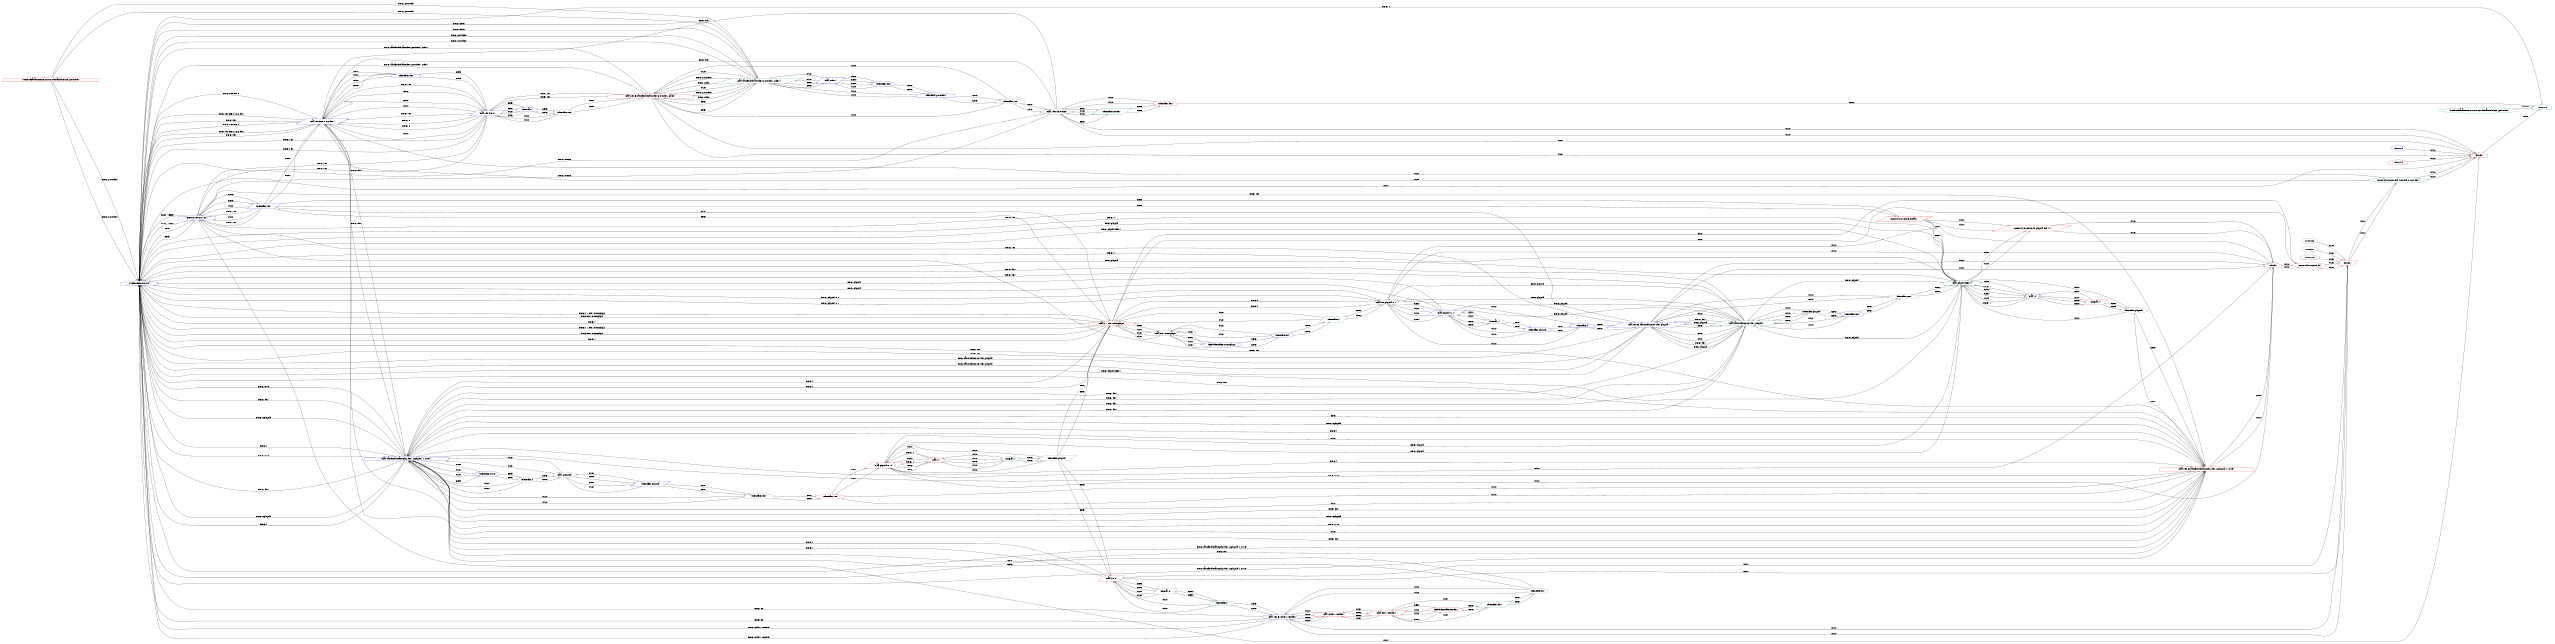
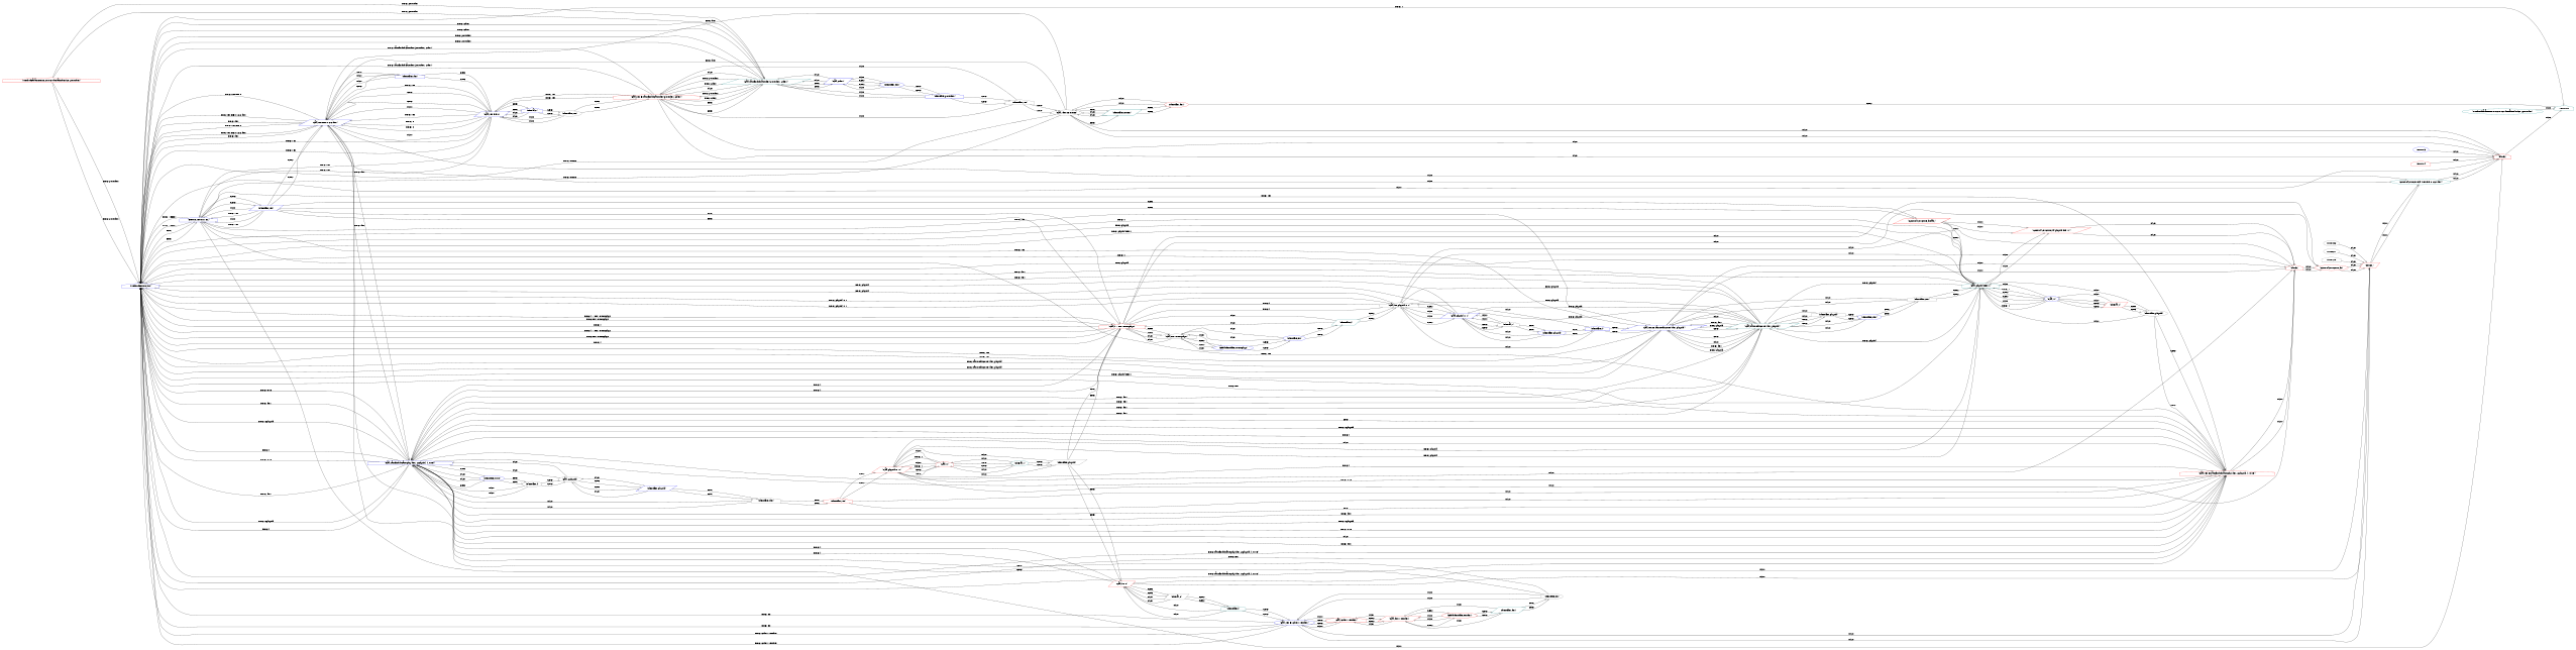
  digraph {
    rankdir=LR
    node [color=blue shape=house]
    edge [arrowhead=onormal]
    n1 [label="(MethodReturn,int)"]
    n2 [label="(Return,return res;)"]
    1000100 [color=teal]
    n4 [color=red label="(Block,)"]
    n5 [label="(Identifier,res)" shape=parallelogram]
    n6 [color=red label="(MethodParameterIn,struct domain_device *port_dev)"]
    n7 [color=teal label="(Call,sas_find_bcast_dev(port_dev, &dev))" shape=parallelogram]
    n8 [color=red label="(Call,res = sas_find_bcast_dev(port_dev, &dev))"]
    n9 [label="(Call,&dev)" shape=parallelogram]
    n10 [color=teal label="(MethodParameterOut,struct domain_device *port_dev)" shape=ellipse]
    n11 [color=red label="(ControlStructure,do)" shape=ellipse]
    n12 [color=red label="(Block,)" shape=parallelogram]
    n13 [color=teal label="(ControlStructure,if (res == 0 && dev))" shape=ellipse]
    n14 [color=red label="(Block,)"]
    n15 [color=red label="(Call,-1)"]
    n16 [color=teal label="(Literal,1)" shape=ellipse]
    n17 [color=red label="(Call,phy_id = -1)" shape=parallelogram]
    n18 [color=gray40 label="(Identifier,phy_id)" shape=parallelogram]
    n19 [color=teal label="(Call,phy_id == -1)"]
    n20 [color=red label="(Call,i < ex->num_phys)"]
    n21 [color=red label="(Call,i = 0)" shape=parallelogram]
    n22 [color=teal label="(Call,sas_rediscover(dev, phy_id))" shape=parallelogram]
    n23 [label="(Call,-1)" shape=ellipse]
    n24 [color=red label="(ControlStructure,if (phy_id == -1))" shape=parallelogram]
    n25 [label="(Call,sas_find_bcast_phy(dev, &phy_id, i, true))"]
    n26 [color=gray40 label="(Call,ex->num_phys)"]
    n27 [color=gray40 label="(Literal,0)" shape=parallelogram]
    n28 [color=gray40 label="(Identifier,dev)"]
    n29 [color=red label="(Identifier,res)"]
    n30 [color=red label="(Call,res = sas_find_bcast_phy(dev, &phy_id, i, true))"]
    n31 [label="(Identifier,true)" shape=ellipse]
    n32 [color=gray40 label="(Call,&phy_id)" shape=ellipse]
    n33 [label="(Identifier,phy_id)" shape=parallelogram]
    n34 [color=gray40 label="(Identifier,i)" shape=ellipse]
    n35 [color=gray40 label="(Identifier,phy_id)"]
    n36 [label="(Call,res = sas_rediscover(dev, phy_id))" shape=parallelogram]
    n37 [color=gray40 label="(Call,i = phy_id + 1)"]
    n38 [label="(Call,phy_id + 1)" shape=parallelogram]
    n39 [color=red label="(Literal,1)" shape=parallelogram]
    n40 [color=gray40 label="(Identifier,phy_id)" shape=ellipse]
    n41 [color=red label="(ControlStructure,break;)" shape=parallelogram]
    n42 [label="(Identifier,dev)" shape=ellipse]
    n43 [color=gray40 label="(Literal,1)"]
    n44 [color=gray40 label="(Identifier,res)"]
    n45 [label="(Identifier,phy_id)" shape=ellipse]
    n46 [label="(Identifier,i)"]
    n47 [label="(FieldIdentifier,num_phys)" shape=ellipse]
    n48 [color=teal label="(Identifier,i)" shape=parallelogram]
    n49 [label="(Identifier,ex)" shape=ellipse]
    n50 [label="(Call,res == 0 && dev)" shape=parallelogram]
    n51 [label="(Call,res == 0)" shape=parallelogram]
    n52 [label="(Identifier,dev)"]
    n53 [color=gray40 label="(Call,*dev = NULL)" shape=ellipse]
    n54 [color=teal label="(Identifier,NULL)" shape=parallelogram]
    n55 [color=red label="(Identifier,dev)" shape=ellipse]
    n56 [label="(Literal,0)"]
    n57 [color=gray40 label="(Identifier,res)"]
    n58 [label="(Identifier,port_dev)"]
    n59 [label="(Identifier,dev)" shape=ellipse]
    n60 [color=gray40 label="(Identifier,res)" shape=ellipse]
    n61 [label="(Call,*ex = &dev->ex_dev)" shape=ellipse]
    n62 [color=red label="(Call,&dev->ex_dev)"]
    n63 [color=red label="(Call,dev->ex_dev)" shape=parallelogram]
    n64 [color=gray40 label="(Identifier,ex)" shape=ellipse]
    n65 [color=red label="(FieldIdentifier,ex_dev)" shape=ellipse]
    n66 [color=teal label="(Identifier,dev)" shape=parallelogram]
    n67 [color=teal label="(Identifier,i)"]
    1000103 [shape=ellipse]
    1000104 [color=red]
    n70 [color=gray40 label=1000821 shape=ellipse]
    1000128 [color=gray40]
    1000132 [color=gray40 shape=ellipse]
    n1 -> n2 [arrowhead=odot label="CFG: "]
    n1 -> n2 [label="CFG: "]
    n1 -> 1000100 [label="DDG: 1"]
    n2 -> n1 [arrowhead=odot label="DDG: <RET>"]
    n2 -> n1 [arrowhead=odot label="DDG: <RET>"]
    n2 -> n4 [label="AST: "]
    n2 -> n4 [label="AST: "]
    n2 -> n5 [arrowhead=odot label="CFG: "]
    n2 -> n5 [label="CFG: "]
    n4 -> 1000100 [arrowhead=odot label="AST: "]
    n5 -> n2 [arrowhead=odot label="AST: "]
    n5 -> n2 [label="DDG: res"]
    n5 -> n2 [arrowhead=odot label="AST: "]
    n5 -> n2 [label="DDG: res"]
    n5 -> n20 [label="CFG: "]
    n5 -> n20 [arrowhead=odot label="CFG: "]
    n5 -> n41 [label="CFG: "]
    n5 -> n41 [arrowhead=odot label="CFG: "]
    n5 -> n50 [label="CFG: "]
    n5 -> n50 [label="CFG: "]
    n6 -> n1 [label="DDG: port_dev"]
    n6 -> n1 [label="DDG: port_dev"]
    n6 -> n7 [label="DDG: port_dev"]
    n6 -> n7 [label="DDG: port_dev"]
    n7 -> n1 [label="DDG: &dev"]
    n7 -> n1 [label="DDG: port_dev"]
    n7 -> n1 [arrowhead=odot label="DDG: &dev"]
    n7 -> n1 [arrowhead=odot label="DDG: port_dev"]
    n7 -> n8 [label="AST: "]
    n7 -> n8 [label="DDG: port_dev"]
    n7 -> n8 [arrowhead=odot label="DDG: &dev"]
    n7 -> n8 [label="AST: "]
    n7 -> n8 [label="DDG: port_dev"]
    n7 -> n8 [arrowhead=odot label="DDG: &dev"]
    n7 -> n9 [arrowhead=odot label="CFG: "]
    n7 -> n9 [label="CFG: "]
    n8 -> n1 [arrowhead=odot label="DDG: sas_find_bcast_dev(port_dev, &dev)"]
    n8 -> n1 [label="DDG: sas_find_bcast_dev(port_dev, &dev)"]
    n8 -> n4 [label="AST: "]
    n8 -> n4 [arrowhead=odot label="AST: "]
    n8 -> n7 [label="CFG: "]
    n8 -> n7 [arrowhead=odot label="CFG: "]
    n8 -> n51 [label="DDG: res"]
    n8 -> n51 [arrowhead=odot label="DDG: res"]
    n9 -> n7 [arrowhead=odot label="AST: "]
    n9 -> n7 [arrowhead=odot label="AST: "]
    n9 -> n59 [label="CFG: "]
    n9 -> n59 [label="CFG: "]
-   n10 -> 1000100 [label="NULL: "]
+   n10 -> 1000100 [label="AST: "]
    n11 -> n12 [arrowhead=odot label="AST: "]
    n11 -> n12 [arrowhead=odot label="AST: "]
    n12 -> n13 [arrowhead=odot label="AST: "]
    n12 -> n13 [label="AST: "]
    n13 -> n4 [label="AST: "]
    n13 -> n4 [label="AST: "]
    n14 -> n11 [arrowhead=odot label="AST: "]
    n14 -> n11 [label="AST: "]
    n15 -> n16 [arrowhead=odot label="CFG: "]
    n15 -> n16 [label="CFG: "]
    n15 -> n17 [label="AST: "]
    n15 -> n17 [arrowhead=odot label="DDG: 1"]
    n15 -> n17 [arrowhead=odot label="AST: "]
    n15 -> n17 [arrowhead=odot label="DDG: 1"]
    n16 -> n15 [arrowhead=odot label="AST: "]
    n16 -> n15 [label="AST: "]
    n16 -> n18 [arrowhead=odot label="CFG: "]
    n16 -> n18 [label="CFG: "]
    n17 -> n14 [label="AST: "]
    n17 -> n14 [label="AST: "]
    n17 -> n15 [arrowhead=odot label="CFG: "]
    n17 -> n15 [label="CFG: "]
    n17 -> n19 [label="DDG: phy_id"]
    n17 -> n19 [label="DDG: phy_id"]
    n18 -> n17 [arrowhead=odot label="AST: "]
    n18 -> n17 [label="AST: "]
    n18 -> n20 [arrowhead=odot label="CFG: "]
    n18 -> n20 [label="CFG: "]
    n18 -> n21 [arrowhead=odot label="CFG: "]
    n18 -> n21 [arrowhead=odot label="CFG: "]
    n19 -> n1 [arrowhead=odot label="DDG: -1"]
    n19 -> n1 [arrowhead=odot label="DDG: phy_id"]
    n19 -> n1 [label="DDG: phy_id == -1"]
    n19 -> n1 [label="DDG: -1"]
    n19 -> n1 [label="DDG: phy_id"]
    n19 -> n1 [label="DDG: phy_id == -1"]
    n19 -> n22 [label="DDG: phy_id"]
    n19 -> n22 [arrowhead=odot label="DDG: phy_id"]
    n19 -> n23 [label="CFG: "]
    n19 -> n23 [label="CFG: "]
    n19 -> n24 [label="AST: "]
    n19 -> n24 [arrowhead=odot label="AST: "]
    n20 -> n1 [label="DDG: i"]
    n20 -> n1 [arrowhead=odot label="DDG: i < ex->num_phys"]
    n20 -> n1 [arrowhead=odot label="DDG: ex->num_phys"]
    n20 -> n1 [arrowhead=odot label="DDG: i"]
    n20 -> n1 [label="DDG: i < ex->num_phys"]
    n20 -> n1 [arrowhead=odot label="DDG: ex->num_phys"]
    n20 -> n11 [arrowhead=odot label="AST: "]
    n20 -> n11 [label="AST: "]
    n20 -> n25 [label="DDG: i"]
    n20 -> n25 [label="DDG: i"]
    n20 -> n26 [arrowhead=odot label="CFG: "]
    n20 -> n26 [arrowhead=odot label="CFG: "]
    n21 -> n12 [arrowhead=odot label="AST: "]
    n21 -> n12 [label="AST: "]
    n21 -> n25 [arrowhead=odot label="DDG: i"]
    n21 -> n25 [arrowhead=odot label="DDG: i"]
    n21 -> n27 [arrowhead=odot label="CFG: "]
    n21 -> n27 [arrowhead=odot label="CFG: "]
    n22 -> n1 [label="DDG: dev"]
    n22 -> n1 [arrowhead=odot label="DDG: dev"]
    n22 -> n25 [label="DDG: dev"]
    n22 -> n25 [label="DDG: dev"]
    n22 -> n35 [arrowhead=odot label="CFG: "]
    n22 -> n35 [label="CFG: "]
    n22 -> n36 [label="AST: "]
    n22 -> n36 [label="DDG: dev"]
    n22 -> n36 [arrowhead=odot label="DDG: phy_id"]
    n22 -> n36 [arrowhead=odot label="AST: "]
    n22 -> n36 [label="DDG: dev"]
    n22 -> n36 [label="DDG: phy_id"]
    n22 -> n37 [arrowhead=odot label="DDG: phy_id"]
    n22 -> n37 [label="DDG: phy_id"]
    n22 -> n38 [arrowhead=odot label="DDG: phy_id"]
    n22 -> n38 [arrowhead=odot label="DDG: phy_id"]
    n23 -> n19 [label="AST: "]
    n23 -> n19 [arrowhead=odot label="DDG: 1"]
    n23 -> n19 [label="AST: "]
    n23 -> n19 [label="DDG: 1"]
    n23 -> n39 [label="CFG: "]
    n23 -> n39 [label="CFG: "]
    n24 -> n14 [label="AST: "]
    n24 -> n14 [arrowhead=odot label="AST: "]
    n25 -> n1 [arrowhead=odot label="DDG: dev"]
    n25 -> n1 [label="DDG: &phy_id"]
    n25 -> n1 [label="DDG: i"]
    n25 -> n1 [arrowhead=odot label="DDG: true"]
    n25 -> n1 [arrowhead=odot label="DDG: dev"]
    n25 -> n1 [arrowhead=odot label="DDG: &phy_id"]
    n25 -> n1 [label="DDG: i"]
    n25 -> n1 [label="DDG: true"]
    n25 -> n22 [label="DDG: dev"]
    n25 -> n22 [label="DDG: dev"]
    n25 -> n30 [label="AST: "]
    n25 -> n30 [arrowhead=odot label="DDG: dev"]
    n25 -> n30 [arrowhead=odot label="DDG: &phy_id"]
    n25 -> n30 [label="DDG: i"]
    n25 -> n30 [label="DDG: true"]
    n25 -> n30 [arrowhead=odot label="AST: "]
    n25 -> n30 [label="DDG: dev"]
    n25 -> n30 [arrowhead=odot label="DDG: &phy_id"]
    n25 -> n30 [arrowhead=odot label="DDG: i"]
    n25 -> n30 [arrowhead=odot label="DDG: true"]
    n25 -> n31 [arrowhead=odot label="CFG: "]
    n25 -> n31 [arrowhead=odot label="CFG: "]
    n26 -> n20 [label="AST: "]
    n26 -> n20 [label="AST: "]
    n26 -> n47 [arrowhead=odot label="CFG: "]
    n26 -> n47 [label="CFG: "]
    n27 -> n21 [label="AST: "]
    n27 -> n21 [arrowhead=odot label="AST: "]
    n27 -> n67 [arrowhead=odot label="CFG: "]
    n27 -> n67 [label="CFG: "]
    n28 -> n25 [label="AST: "]
    n28 -> n25 [label="AST: "]
    n28 -> n29 [label="CFG: "]
    n28 -> n29 [arrowhead=odot label="CFG: "]
    n29 -> n17 [label="CFG: "]
    n29 -> n17 [label="CFG: "]
    n29 -> n30 [arrowhead=odot label="AST: "]
    n29 -> n30 [label="AST: "]
    n30 -> n1 [arrowhead=odot label="DDG: res"]
    n30 -> n1 [label="DDG: sas_find_bcast_phy(dev, &phy_id, i, true)"]
    n30 -> n1 [arrowhead=odot label="DDG: res"]
    n30 -> n1 [label="DDG: sas_find_bcast_phy(dev, &phy_id, i, true)"]
    n30 -> n2 [arrowhead=odot label="DDG: res"]
    n30 -> n2 [arrowhead=odot label="DDG: res"]
    n30 -> n14 [label="AST: "]
    n30 -> n14 [arrowhead=odot label="AST: "]
    n30 -> n25 [label="CFG: "]
    n30 -> n25 [arrowhead=odot label="CFG: "]
    n31 -> n25 [arrowhead=odot label="AST: "]
    n31 -> n25 [label="AST: "]
    n31 -> n34 [label="CFG: "]
    n31 -> n34 [arrowhead=odot label="CFG: "]
    n32 -> n25 [label="AST: "]
    n32 -> n25 [label="AST: "]
    n32 -> n33 [label="CFG: "]
    n32 -> n33 [arrowhead=odot label="CFG: "]
    n33 -> n28 [arrowhead=odot label="CFG: "]
    n33 -> n28 [arrowhead=odot label="CFG: "]
    n33 -> n32 [label="AST: "]
    n33 -> n32 [label="AST: "]
    n34 -> n25 [label="AST: "]
    n34 -> n25 [arrowhead=odot label="AST: "]
    n34 -> n32 [label="CFG: "]
    n34 -> n32 [arrowhead=odot label="CFG: "]
    n35 -> n22 [label="AST: "]
    n35 -> n22 [label="AST: "]
    n35 -> n42 [label="CFG: "]
    n35 -> n42 [arrowhead=odot label="CFG: "]
    n36 -> n1 [label="DDG: res"]
    n36 -> n1 [arrowhead=odot label="DDG: sas_rediscover(dev, phy_id)"]
    n36 -> n1 [arrowhead=odot label="DDG: res"]
    n36 -> n1 [arrowhead=odot label="DDG: sas_rediscover(dev, phy_id)"]
    n36 -> n2 [arrowhead=odot label="DDG: res"]
    n36 -> n2 [arrowhead=odot label="DDG: res"]
    n36 -> n14 [arrowhead=odot label="AST: "]
    n36 -> n14 [label="AST: "]
    n36 -> n22 [arrowhead=odot label="CFG: "]
    n36 -> n22 [label="CFG: "]
    n37 -> n1 [arrowhead=odot label="DDG: phy_id + 1"]
    n37 -> n1 [label="DDG: phy_id + 1"]
    n37 -> n14 [arrowhead=odot label="AST: "]
    n37 -> n14 [arrowhead=odot label="AST: "]
    n37 -> n20 [arrowhead=odot label="DDG: i"]
    n37 -> n20 [arrowhead=odot label="DDG: i"]
    n37 -> n38 [label="CFG: "]
    n37 -> n38 [arrowhead=odot label="CFG: "]
    n38 -> n1 [arrowhead=odot label="DDG: phy_id"]
    n38 -> n1 [arrowhead=odot label="DDG: phy_id"]
    n38 -> n37 [arrowhead=odot label="AST: "]
    n38 -> n37 [label="AST: "]
    n38 -> n43 [label="CFG: "]
    n38 -> n43 [label="CFG: "]
    n39 -> n23 [label="AST: "]
    n39 -> n23 [arrowhead=odot label="AST: "]
    n39 -> n40 [arrowhead=odot label="CFG: "]
    n39 -> n40 [arrowhead=odot label="CFG: "]
    n40 -> n19 [label="AST: "]
    n40 -> n19 [arrowhead=odot label="AST: "]
    n40 -> n30 [label="CFG: "]
    n40 -> n30 [label="CFG: "]
    n41 -> n19 [label="CFG: "]
    n41 -> n19 [arrowhead=odot label="CFG: "]
    n41 -> n24 [label="AST: "]
    n41 -> n24 [label="AST: "]
    n42 -> n22 [arrowhead=odot label="AST: "]
    n42 -> n22 [arrowhead=odot label="AST: "]
    n42 -> n44 [label="CFG: "]
    n42 -> n44 [arrowhead=odot label="CFG: "]
    n43 -> n38 [label="AST: "]
    n43 -> n38 [label="AST: "]
    n43 -> n45 [label="CFG: "]
    n43 -> n45 [label="CFG: "]
    n44 -> n19 [label="CFG: "]
    n44 -> n19 [arrowhead=odot label="CFG: "]
    n44 -> n36 [label="AST: "]
    n44 -> n36 [arrowhead=odot label="AST: "]
    n45 -> n38 [label="AST: "]
    n45 -> n38 [arrowhead=odot label="AST: "]
    n45 -> n46 [label="CFG: "]
    n45 -> n46 [label="CFG: "]
    n46 -> n36 [arrowhead=odot label="CFG: "]
    n46 -> n36 [arrowhead=odot label="CFG: "]
    n46 -> n37 [arrowhead=odot label="AST: "]
    n46 -> n37 [arrowhead=odot label="AST: "]
    n47 -> n26 [arrowhead=odot label="AST: "]
    n47 -> n26 [label="AST: "]
    n47 -> n49 [label="CFG: "]
    n47 -> n49 [label="CFG: "]
    n48 -> n20 [label="AST: "]
    n48 -> n20 [label="AST: "]
    n48 -> n37 [arrowhead=odot label="CFG: "]
    n48 -> n37 [label="CFG: "]
    n49 -> n26 [arrowhead=odot label="AST: "]
    n49 -> n26 [label="AST: "]
    n49 -> n48 [arrowhead=odot label="CFG: "]
    n49 -> n48 [label="CFG: "]
    n50 -> n1 [arrowhead=odot label="DDG: res == 0 && dev"]
    n50 -> n1 [arrowhead=odot label="DDG: dev"]
    n50 -> n1 [arrowhead=odot label="DDG: res == 0"]
    n50 -> n1 [arrowhead=odot label="DDG: res == 0 && dev"]
    n50 -> n1 [arrowhead=odot label="DDG: dev"]
    n50 -> n1 [label="DDG: res == 0"]
    n50 -> n13 [arrowhead=odot label="AST: "]
    n50 -> n13 [arrowhead=odot label="AST: "]
    n50 -> n25 [arrowhead=odot label="DDG: dev"]
    n50 -> n25 [arrowhead=odot label="DDG: dev"]
    n50 -> n51 [label="CFG: "]
    n50 -> n51 [label="CFG: "]
    n50 -> n52 [label="CFG: "]
    n50 -> n52 [arrowhead=odot label="CFG: "]
    n51 -> n1 [label="DDG: res"]
    n51 -> n1 [arrowhead=odot label="DDG: res"]
    n51 -> n2 [label="DDG: res"]
    n51 -> n2 [arrowhead=odot label="DDG: res"]
    n51 -> n50 [arrowhead=odot label="AST: "]
    n51 -> n50 [label="DDG: res"]
    n51 -> n50 [arrowhead=odot label="DDG: 0"]
    n51 -> n50 [label="AST: "]
    n51 -> n50 [label="DDG: res"]
    n51 -> n50 [label="DDG: 0"]
    n51 -> n56 [label="CFG: "]
    n51 -> n56 [arrowhead=odot label="CFG: "]
    n52 -> n50 [label="AST: "]
    n52 -> n50 [arrowhead=odot label="AST: "]
    n52 -> n51 [arrowhead=odot label="CFG: "]
    n52 -> n51 [arrowhead=odot label="CFG: "]
    n53 -> n1 [label="DDG: NULL"]
    n53 -> n1 [label="DDG: NULL"]
    n53 -> n4 [arrowhead=odot label="AST: "]
    n53 -> n4 [arrowhead=odot label="AST: "]
    n53 -> n50 [arrowhead=odot label="DDG: dev"]
    n53 -> n50 [label="DDG: dev"]
    n53 -> n54 [arrowhead=odot label="CFG: "]
    n53 -> n54 [label="CFG: "]
    n54 -> n53 [label="AST: "]
    n54 -> n53 [label="AST: "]
    n54 -> n55 [label="CFG: "]
    n54 -> n55 [arrowhead=odot label="CFG: "]
    n55 -> 1000100 [arrowhead=odot label="CFG: "]
    n55 -> n53 [label="AST: "]
    n55 -> n53 [arrowhead=odot label="AST: "]
    n56 -> n51 [arrowhead=odot label="AST: "]
    n56 -> n51 [label="AST: "]
    n56 -> n60 [label="CFG: "]
    n56 -> n60 [arrowhead=odot label="CFG: "]
    n57 -> n8 [label="AST: "]
    n57 -> n8 [label="AST: "]
    n57 -> n53 [label="CFG: "]
    n57 -> n53 [label="CFG: "]
    n58 -> n7 [arrowhead=odot label="AST: "]
    n58 -> n7 [arrowhead=odot label="AST: "]
    n58 -> n57 [label="CFG: "]
    n58 -> n57 [arrowhead=odot label="CFG: "]
    n59 -> n9 [label="AST: "]
    n59 -> n9 [label="AST: "]
    n59 -> n58 [arrowhead=odot label="CFG: "]
    n59 -> n58 [arrowhead=odot label="CFG: "]
    n60 -> n8 [arrowhead=odot label="CFG: "]
    n60 -> n8 [arrowhead=odot label="CFG: "]
    n60 -> n51 [arrowhead=odot label="AST: "]
    n60 -> n51 [arrowhead=odot label="AST: "]
    n61 -> n1 [label="DDG: ex"]
    n61 -> n1 [label="DDG: &dev->ex_dev"]
    n61 -> n1 [arrowhead=odot label="DDG: ex"]
    n61 -> n1 [arrowhead=odot label="DDG: &dev->ex_dev"]
    n61 -> n12 [label="AST: "]
    n61 -> n12 [arrowhead=odot label="AST: "]
    n61 -> n62 [arrowhead=odot label="CFG: "]
    n61 -> n62 [arrowhead=odot label="CFG: "]
    n62 -> n61 [arrowhead=odot label="AST: "]
    n62 -> n61 [arrowhead=odot label="AST: "]
    n62 -> n63 [label="CFG: "]
    n62 -> n63 [arrowhead=odot label="CFG: "]
    n63 -> n62 [label="AST: "]
    n63 -> n62 [arrowhead=odot label="AST: "]
    n63 -> n65 [arrowhead=odot label="CFG: "]
    n63 -> n65 [arrowhead=odot label="CFG: "]
    n64 -> n50 [arrowhead=odot label="CFG: "]
    n64 -> n50 [label="CFG: "]
    n64 -> n61 [arrowhead=odot label="AST: "]
    n64 -> n61 [label="AST: "]
    n65 -> n63 [label="AST: "]
    n65 -> n63 [arrowhead=odot label="AST: "]
    n65 -> n66 [label="CFG: "]
    n65 -> n66 [arrowhead=odot label="CFG: "]
    n66 -> n63 [label="AST: "]
    n66 -> n63 [arrowhead=odot label="AST: "]
    n66 -> n64 [label="CFG: "]
    n66 -> n64 [label="CFG: "]
    n67 -> n21 [label="AST: "]
    n67 -> n21 [arrowhead=odot label="AST: "]
    n67 -> n61 [arrowhead=odot label="CFG: "]
    n67 -> n61 [label="CFG: "]
    1000103 -> n4 [label="AST: "]
    1000104 -> n4 [arrowhead=odot label="AST: "]
    n70 -> n12 [label="AST: "]
    1000128 -> n12 [label="AST: "]
    1000132 -> n12 [label="AST: "]
  }
